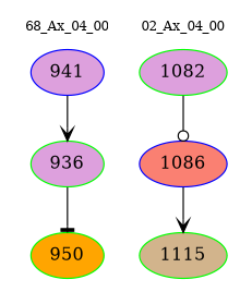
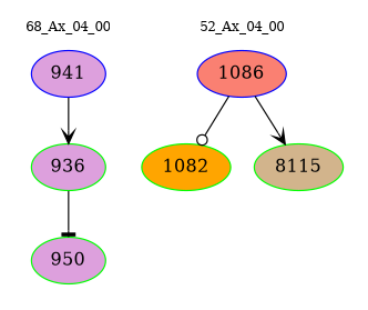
  digraph {
    node [color=green fillcolor=plum style=filled]
    edge [arrowhead=vee color=black]
    n1 [color=blue label=941]
    n2 [label=936]
-   n3 [fillcolor=orange label=950]
+   n3 [label=950]
    n4 [color=blue fillcolor=salmon label=1086]
-   n5 [label=1082]
-   n6 [fillcolor=tan label=1115]
+   n5 [fillcolor=orange label=1082]
+   n6 [fillcolor=tan label=8115]
    subgraph cluster_1 {
      color=white
      fontsize=10
      label="68_Ax_04_00"
      n1
      n2
      n3
    }
    subgraph cluster_2 {
      color=white
      fontsize=10
-     label="02_Ax_04_00"
+     label="52_Ax_04_00"
      n4
      n5
      n6
    }
    n1 -> n2
    n2 -> n3 [arrowhead=tee]
-   n5 -> n4 [arrowhead=odot]
+   n4 -> n5 [arrowhead=odot]
    n4 -> n6
  }
